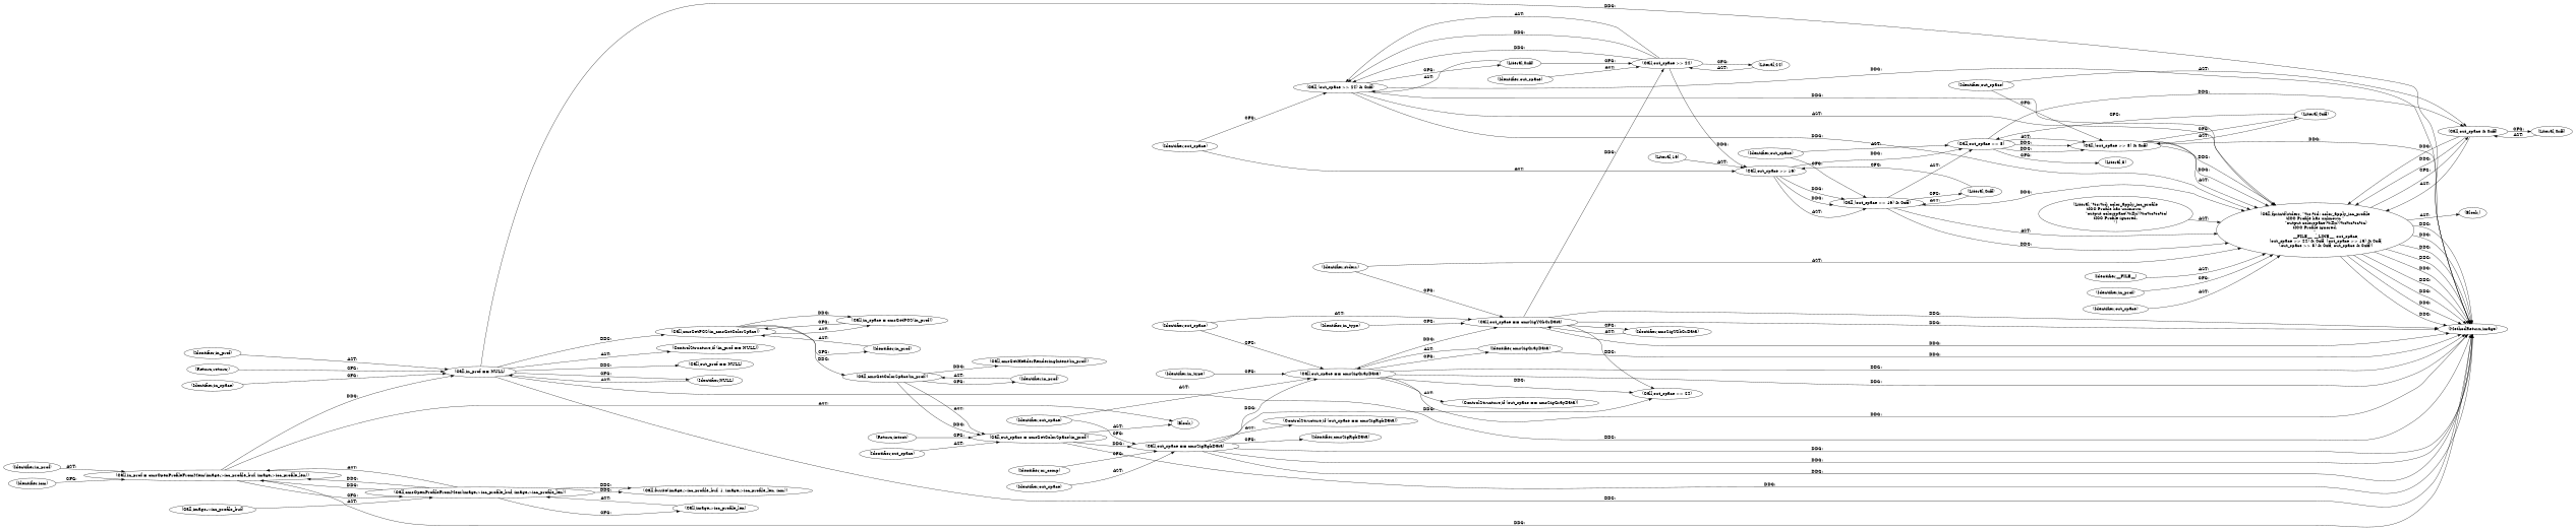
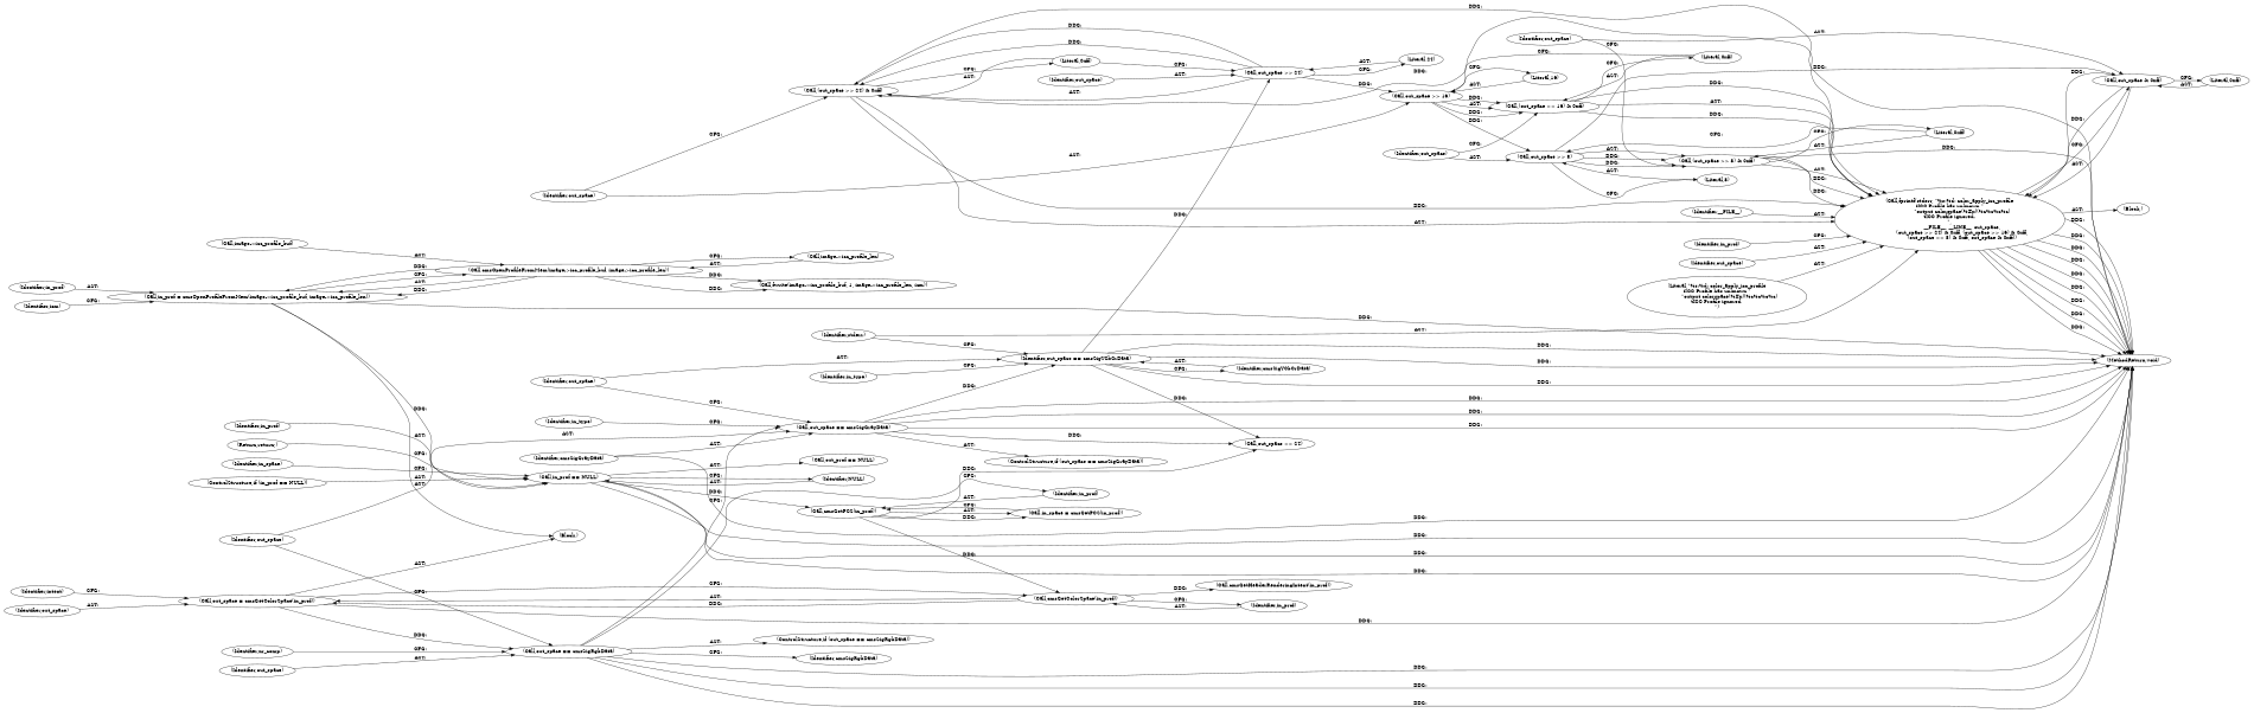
  digraph {
    rankdir=LR
    n1 [label="(Call,fprintf(stderr, \"%s:%d: color_apply_icc_profile\n\tICC Profile has unknown \"\n                \"output colorspace(%#x)(%c%c%c%c)\n\tICC Profile ignored.\n\",\n                __FILE__, __LINE__, out_space,\n                (out_space >> 24) & 0xff, (out_space >> 16) & 0xff,\n                (out_space >> 8) & 0xff, out_space & 0xff))"]
    n2 [label="(Call,out_space & 0xff)"]
-   n3 [label="(MethodReturn,image)"]
+   n3 [label="(MethodReturn,void)"]
    n4 [label="(Block,)"]
    n5 [label="(Literal,0xff)"]
    n6 [label="(Call,out_space >> 8)"]
    n7 [label="(Call,(out_space >> 8) & 0xff)"]
    n8 [label="(Literal,8)"]
    n9 [label="(Literal,0xff)"]
    n10 [label="(Call,out_space >> 16)"]
    n11 [label="(Call,(out_space >> 16) & 0xff)"]
    n12 [label="(Literal,16)"]
    n13 [label="(Literal,0xff)"]
    n14 [label="(Call,out_space >> 24)"]
    n15 [label="(Call,(out_space >> 24) & 0xff)"]
    n16 [label="(Literal,24)"]
    n17 [label="(Literal,0xff)"]
-   n18 [label="(Call,out_space == cmsSigYCbCrData)"]
+   n18 [label="(Identifier,out_space == cmsSigYCbCrData)"]
    n19 [label="(Call,out_space >> 24)"]
    n20 [label="(Identifier,cmsSigYCbCrData)"]
    n21 [label="(Call,out_space == cmsSigGrayData)"]
    n22 [label="(ControlStructure,if (out_space == cmsSigGrayData))"]
    n23 [label="(Identifier,cmsSigGrayData)"]
    n24 [label="(Call,out_space == cmsSigRgbData)"]
    n25 [label="(ControlStructure,if (out_space == cmsSigRgbData))"]
    n26 [label="(Identifier,cmsSigRgbData)"]
    n27 [label="(Call,out_space = cmsGetColorSpace(in_prof))"]
    n28 [label="(Call,cmsGetColorSpace(in_prof))"]
    n29 [label="(Block,)"]
    n30 [label="(Identifier,in_prof)"]
    n31 [label="(Call,cmsGetHeaderRenderingIntent(in_prof))"]
-   n32 [label="(Call,cmsGetPCS(in_cmsGetColorSpace))"]
+   n32 [label="(Call,cmsGetPCS(in_prof))"]
    n33 [label="(Call,in_space = cmsGetPCS(in_prof))"]
    n34 [label="(Identifier,in_prof)"]
    n35 [label="(Call,in_prof == NULL)"]
    n36 [label="(ControlStructure,if (in_prof == NULL))"]
    n37 [label="(Call,out_prof == NULL)"]
    n38 [label="(Identifier,NULL)"]
    n39 [label="(Call,in_prof = cmsOpenProfileFromMem(image->icc_profile_buf, image->icc_profile_len))"]
    n40 [label="(Call,cmsOpenProfileFromMem(image->icc_profile_buf, image->icc_profile_len))"]
    n41 [label="(Call,image->icc_profile_len)"]
    n42 [label="(Call,fwrite(image->icc_profile_buf, 1, image->icc_profile_len, icm))"]
    n43 [label="(Identifier,nr_comp)"]
    n44 [label="(Identifier,in_type)"]
    n45 [label="(Identifier,in_type)"]
    n46 [label="(Identifier,out_space)"]
    n47 [label="(Identifier,out_space)"]
    n48 [label="(Identifier,out_space)"]
    n49 [label="(Identifier,in_space)"]
    n50 [label="(Identifier,out_space)"]
    n51 [label="(Identifier,out_space)"]
    n52 [label="(Call,image->icc_profile_buf)"]
    n53 [label="(Identifier,stderr)"]
    n54 [label="(Identifier,in_prof)"]
    n55 [label="(Identifier,out_space)"]
-   n56 [label="(Return,intent)"]
+   n56 [label="(Identifier,intent)"]
    n57 [label="(Identifier,out_space)"]
    n58 [label="(Identifier,in_prof)"]
    n59 [label="(Literal,\"%s:%d: color_apply_icc_profile\n\tICC Profile has unknown \"\n                \"output colorspace(%#x)(%c%c%c%c)\n\tICC Profile ignored.\n\")"]
    n60 [label="(Identifier,__FILE__)"]
    n61 [label="(Identifier,in_prof)"]
    n62 [label="(Identifier,out_space)"]
    n63 [label="(Identifier,out_space)"]
    n64 [label="(Return,return;)"]
    n65 [label="(Identifier,icm)"]
    n1 -> n2 [label="CFG: "]
    n1 -> n3 [label="DDG: "]
    n1 -> n3 [label="DDG: "]
    n1 -> n3 [label="DDG: "]
    n1 -> n3 [label="DDG: "]
    n1 -> n3 [label="DDG: "]
    n1 -> n3 [label="DDG: "]
    n1 -> n3 [label="DDG: "]
    n1 -> n3 [label="DDG: "]
    n1 -> n3 [label="DDG: "]
    n1 -> n4 [label="AST: "]
    n2 -> n1 [label="AST: "]
    n2 -> n1 [label="DDG: "]
    n2 -> n1 [label="DDG: "]
    n2 -> n5 [label="CFG: "]
    n5 -> n2 [label="AST: "]
    n6 -> n2 [label="DDG: "]
    n6 -> n7 [label="AST: "]
    n6 -> n7 [label="DDG: "]
    n6 -> n7 [label="DDG: "]
    n6 -> n8 [label="CFG: "]
    n7 -> n1 [label="AST: "]
    n7 -> n1 [label="DDG: "]
    n7 -> n1 [label="DDG: "]
    n7 -> n3 [label="DDG: "]
    n7 -> n9 [label="CFG: "]
-   n11 -> n6 [label="AST: "]
+   n8 -> n6 [label="AST: "]
    n9 -> n6 [label="CFG: "]
    n9 -> n7 [label="AST: "]
    n10 -> n6 [label="DDG: "]
    n10 -> n11 [label="AST: "]
    n10 -> n11 [label="DDG: "]
    n10 -> n11 [label="DDG: "]
+   n10 -> n12 [label="CFG: "]
    n11 -> n1 [label="AST: "]
    n11 -> n1 [label="DDG: "]
    n11 -> n1 [label="DDG: "]
    n11 -> n13 [label="CFG: "]
    n12 -> n10 [label="AST: "]
    n13 -> n10 [label="CFG: "]
    n13 -> n11 [label="AST: "]
    n14 -> n10 [label="DDG: "]
    n14 -> n15 [label="AST: "]
    n14 -> n15 [label="DDG: "]
    n14 -> n15 [label="DDG: "]
    n14 -> n16 [label="CFG: "]
    n15 -> n1 [label="AST: "]
    n15 -> n1 [label="DDG: "]
    n15 -> n1 [label="DDG: "]
    n15 -> n3 [label="DDG: "]
    n15 -> n17 [label="CFG: "]
    n16 -> n14 [label="AST: "]
    n17 -> n14 [label="CFG: "]
    n17 -> n15 [label="AST: "]
    n18 -> n3 [label="DDG: "]
    n18 -> n3 [label="DDG: "]
    n18 -> n3 [label="DDG: "]
    n18 -> n14 [label="DDG: "]
    n18 -> n19 [label="DDG: "]
    n18 -> n20 [label="CFG: "]
    n20 -> n18 [label="AST: "]
    n21 -> n3 [label="DDG: "]
    n21 -> n3 [label="DDG: "]
    n21 -> n3 [label="DDG: "]
    n21 -> n18 [label="DDG: "]
    n21 -> n19 [label="DDG: "]
    n21 -> n22 [label="AST: "]
-   n21 -> n23 [label="CFG: "]
    n23 -> n3 [label="DDG: "]
    n23 -> n21 [label="AST: "]
    n24 -> n3 [label="DDG: "]
    n24 -> n3 [label="DDG: "]
    n24 -> n3 [label="DDG: "]
    n24 -> n19 [label="DDG: "]
-   n24 -> n21 [label="DDG: "]
+   n24 -> n21 [label="CFG: "]
    n24 -> n25 [label="AST: "]
    n24 -> n26 [label="CFG: "]
    n27 -> n3 [label="DDG: "]
    n27 -> n24 [label="DDG: "]
+   n27 -> n28 [label="CFG: "]
    n27 -> n29 [label="AST: "]
    n28 -> n27 [label="AST: "]
    n28 -> n27 [label="DDG: "]
    n28 -> n30 [label="CFG: "]
    n28 -> n31 [label="DDG: "]
    n30 -> n28 [label="AST: "]
    n32 -> n28 [label="DDG: "]
    n32 -> n33 [label="AST: "]
    n32 -> n33 [label="DDG: "]
    n32 -> n34 [label="CFG: "]
    n33 -> n32 [label="CFG: "]
    n34 -> n32 [label="AST: "]
    n35 -> n3 [label="DDG: "]
    n35 -> n3 [label="DDG: "]
    n35 -> n3 [label="DDG: "]
    n35 -> n32 [label="DDG: "]
-   n35 -> n36 [label="AST: "]
-   n35 -> n37 [label="DDG: "]
+   n36 -> n35 [label="AST: "]
+   n35 -> n37 [label="AST: "]
    n35 -> n38 [label="CFG: "]
    n38 -> n35 [label="AST: "]
    n39 -> n3 [label="DDG: "]
    n39 -> n29 [label="AST: "]
    n39 -> n35 [label="DDG: "]
    n39 -> n40 [label="CFG: "]
    n40 -> n39 [label="AST: "]
    n40 -> n39 [label="DDG: "]
    n40 -> n39 [label="DDG: "]
    n40 -> n41 [label="CFG: "]
    n40 -> n42 [label="DDG: "]
    n40 -> n42 [label="DDG: "]
    n41 -> n40 [label="AST: "]
    n43 -> n24 [label="CFG: "]
    n44 -> n21 [label="CFG: "]
    n45 -> n18 [label="CFG: "]
    n46 -> n1 [label="AST: "]
    n47 -> n18 [label="AST: "]
    n47 -> n21 [label="CFG: "]
    n48 -> n14 [label="AST: "]
    n49 -> n35 [label="CFG: "]
    n50 -> n10 [label="AST: "]
    n50 -> n15 [label="CFG: "]
    n51 -> n24 [label="AST: "]
    n52 -> n40 [label="AST: "]
    n53 -> n1 [label="AST: "]
    n53 -> n18 [label="CFG: "]
    n54 -> n39 [label="AST: "]
    n55 -> n2 [label="AST: "]
    n55 -> n7 [label="CFG: "]
    n56 -> n27 [label="CFG: "]
    n57 -> n27 [label="AST: "]
    n58 -> n35 [label="AST: "]
    n59 -> n1 [label="AST: "]
    n60 -> n1 [label="AST: "]
    n61 -> n1 [label="CFG: "]
    n62 -> n6 [label="AST: "]
    n62 -> n11 [label="CFG: "]
    n63 -> n21 [label="AST: "]
    n63 -> n24 [label="CFG: "]
    n64 -> n35 [label="CFG: "]
    n65 -> n39 [label="CFG: "]
  }
